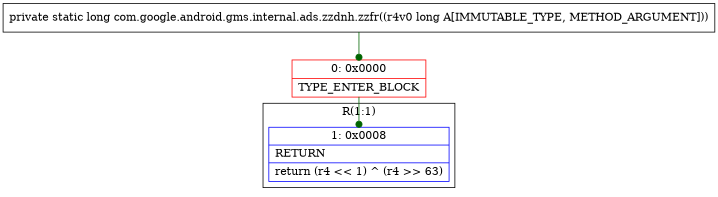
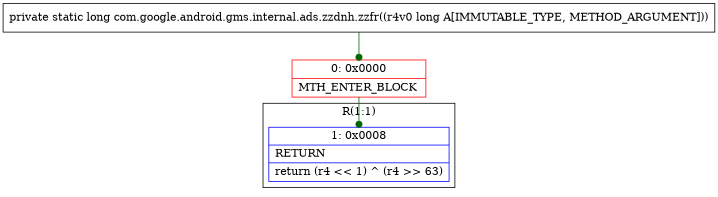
  digraph {
    node [shape=record]
    edge [color=darkgreen style=solid arrowhead=dot]
    n1 [color=blue label="{1\:\ 0x0008|RETURN\l|return (r4 \<\< 1) ^ (r4 \>\> 63)\l}"]
-   n2 [color=red label="{0\:\ 0x0000|TYPE_ENTER_BLOCK\l}"]
+   n2 [color=red label="{0\:\ 0x0000|MTH_ENTER_BLOCK\l}"]
    n3 [label="{private static long com.google.android.gms.internal.ads.zzdnh.zzfr((r4v0 long A[IMMUTABLE_TYPE, METHOD_ARGUMENT])) }"]
    subgraph cluster_1 {
      label="R(1:1)"
      n1
    }
    n2 -> n1
    n3 -> n2
  }
